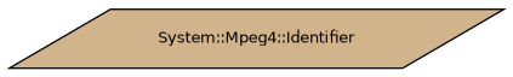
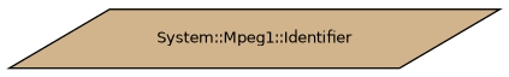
  digraph {
    rankdir=LR
-   n1 [color=black fillcolor=tan fontname=Helvetica fontsize=10 height=0.2 label="System::Mpeg4::Identifier" shape=parallelogram style=filled width=0.4]
+   n1 [color=black fillcolor=tan fontname=Helvetica fontsize=10 height=0.2 label="System::Mpeg1::Identifier" shape=parallelogram style=filled width=0.4]
  }
